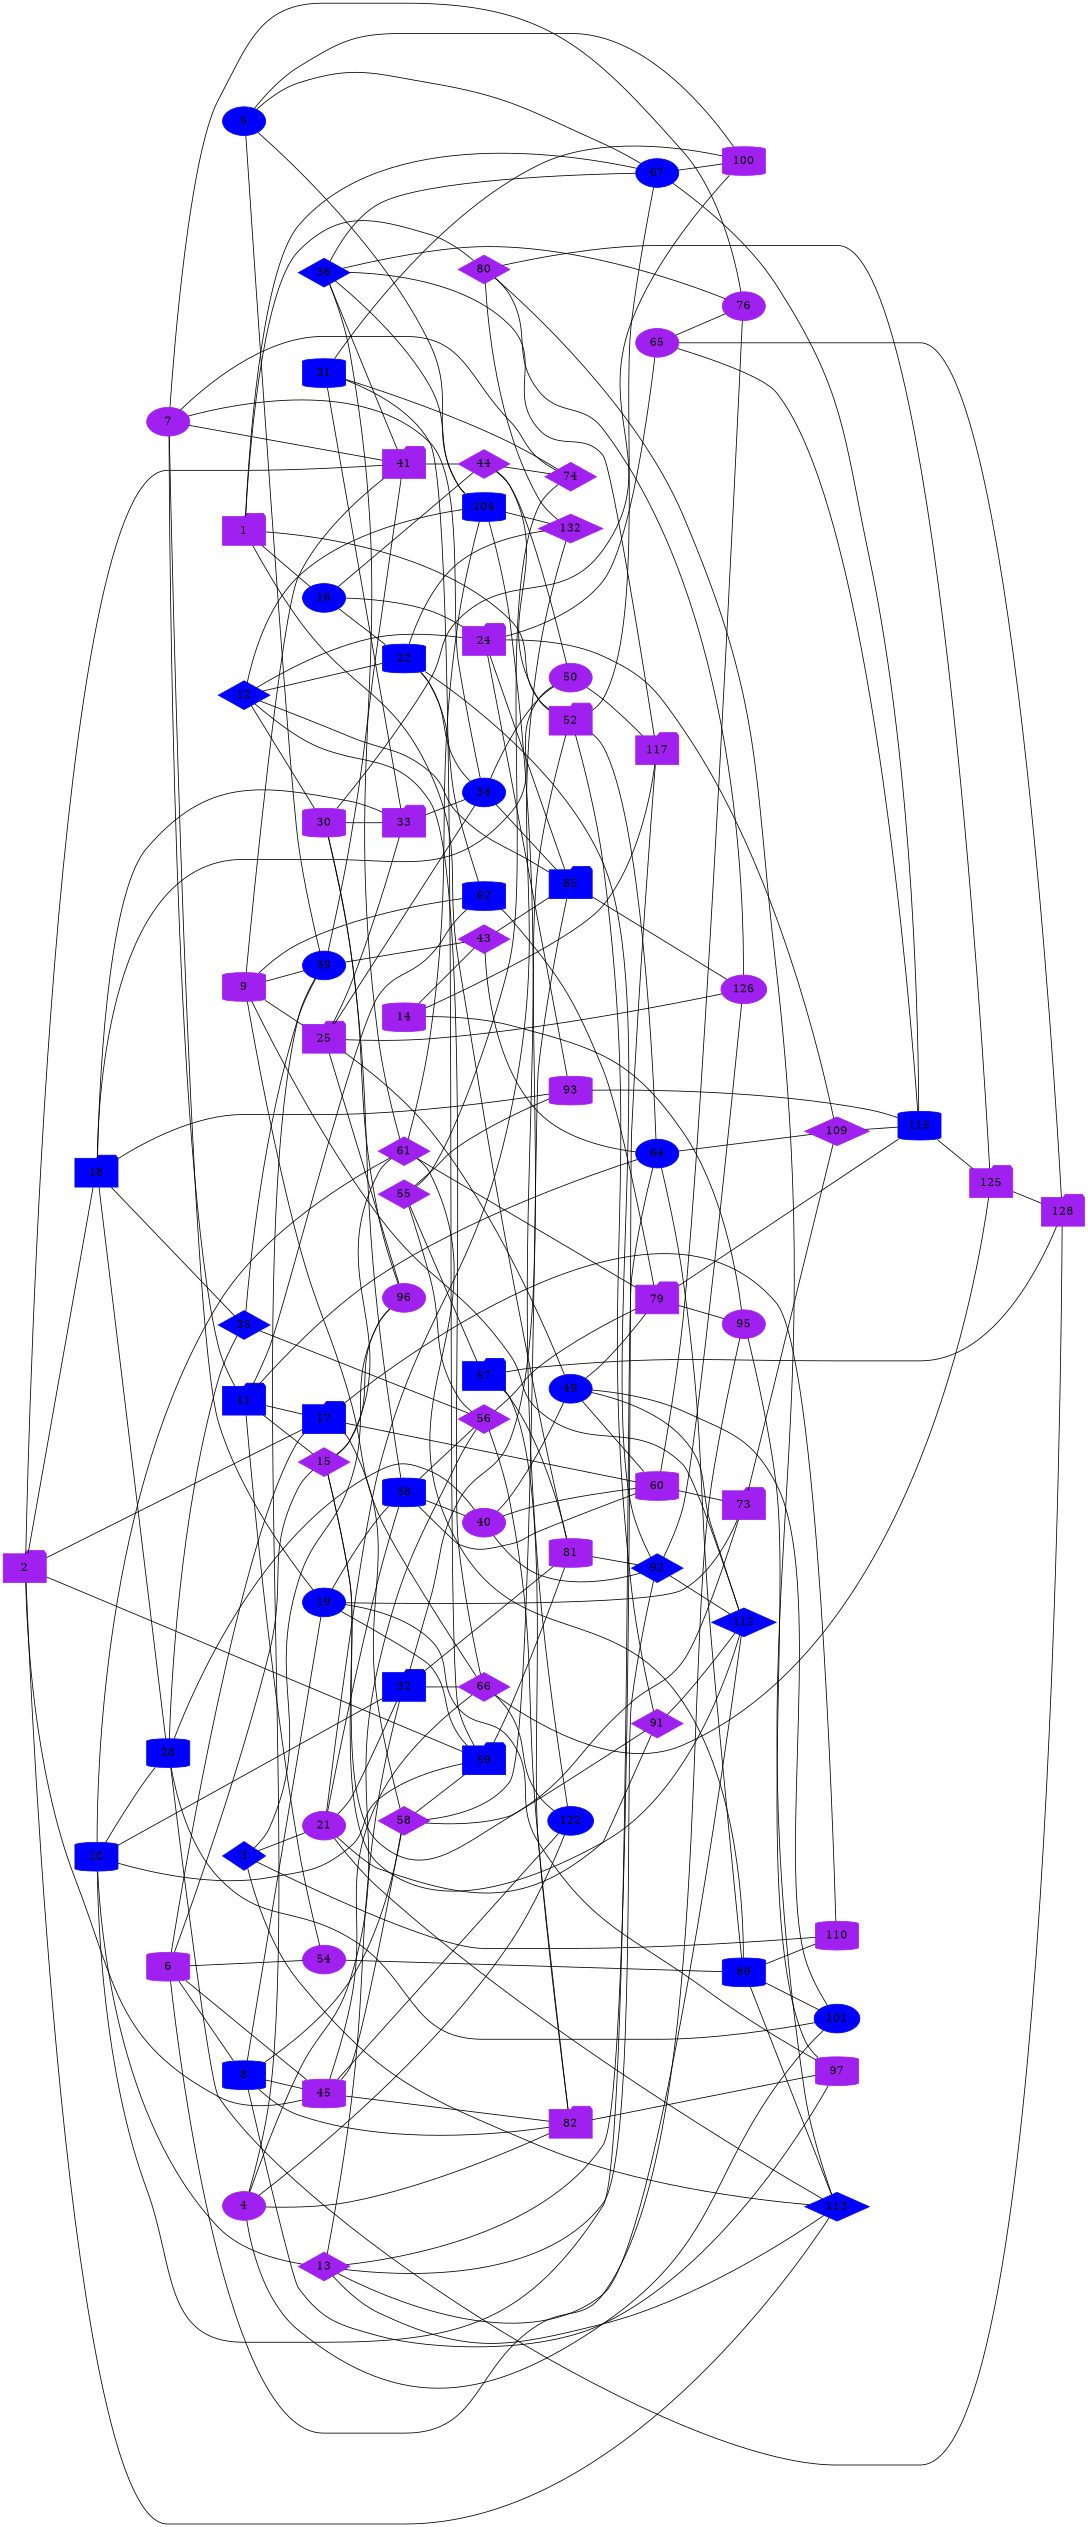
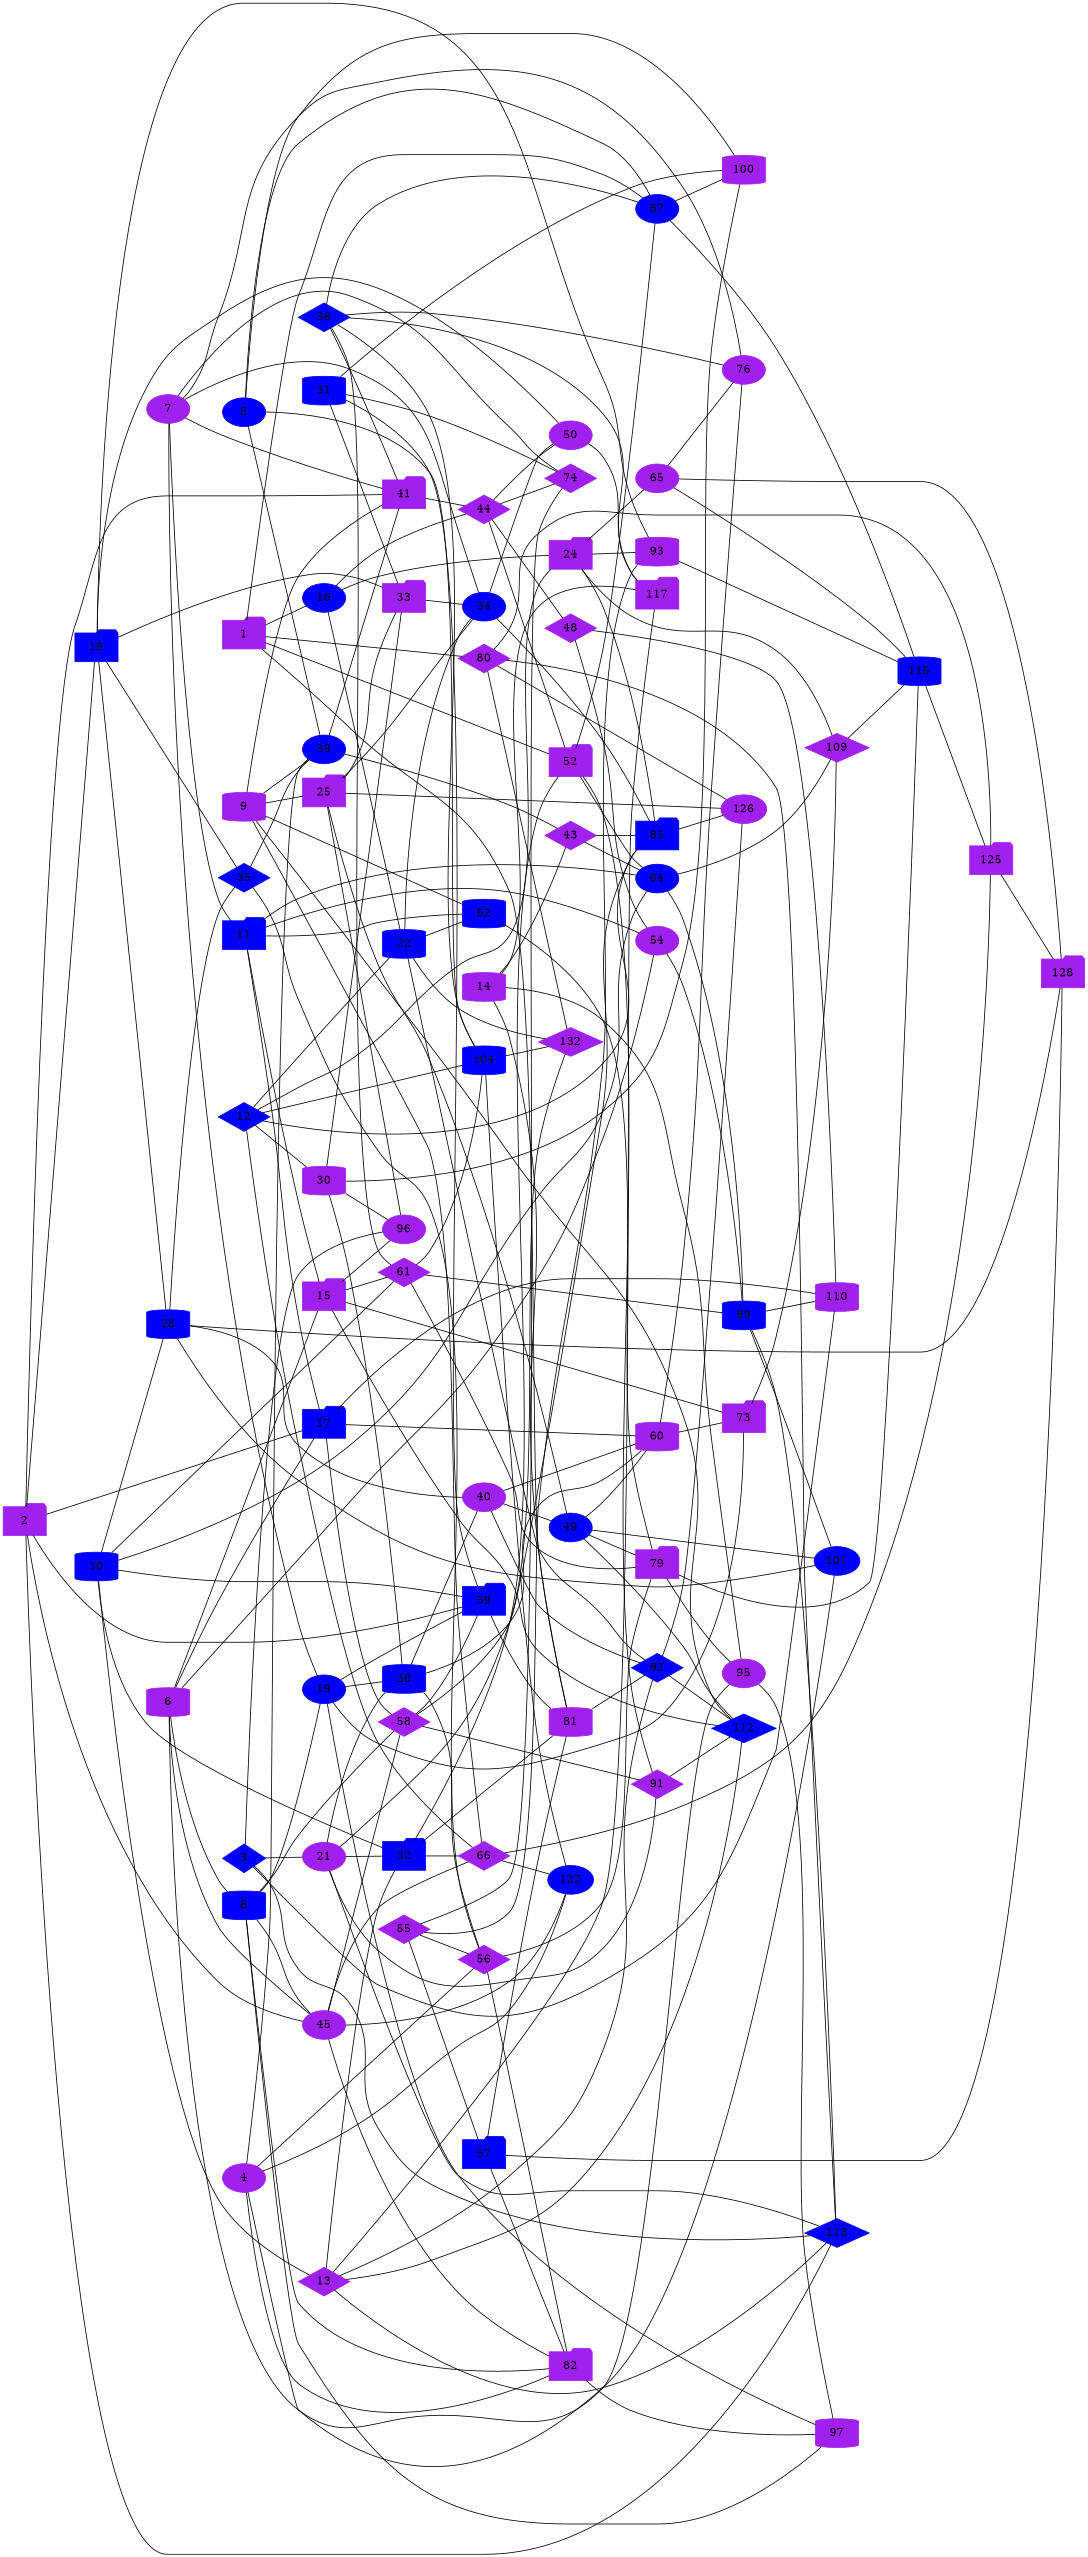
  graph {
    rankdir=LR
    node [color=purple shape=ellipse style=filled]
    1 [shape=folder super="+131"]
    16 [color=blue]
    52 [shape=folder super="+124"]
    67 [color=blue super="+77"]
    80 [shape=diamond]
    81 [shape=cylinder super="+90"]
    22 [color=blue shape=cylinder super="+134"]
    24 [shape=folder super="+53"]
    44 [shape=diamond super="+129"]
    64 [color=blue super="+78"]
    91 [shape=diamond]
    100 [shape=cylinder]
    115 [color=blue shape=cylinder super="+130"]
    126
    113 [color=blue shape=diamond super="+118"]
    132 [shape=diamond]
    125 [shape=folder]
    92 [color=blue shape=diamond super="+102"]
    2 [shape=folder super="+37"]
    17 [color=blue shape=folder super="+69"]
    18 [color=blue shape=folder super="+23"]
    41 [shape=folder super="+71"]
    59 [color=blue shape=folder super="+107"]
-   45 [shape=cylinder super="+94"]
+   45 [super="+94"]
    4 [super="+106"]
    39 [color=blue super="+46"]
    56 [shape=diamond super="+105"]
    82 [shape=folder super="+84"]
    101 [color=blue]
    122 [color=blue]
    110 [shape=cylinder]
    58 [shape=diamond super="+121"]
    60 [shape=cylinder super="+114"]
    28 [color=blue shape=cylinder super="+108"]
    33 [shape=folder super="+68"]
    35 [color=blue shape=diamond]
    50
    93 [shape=cylinder]
    21 [super="+88"]
    32 [color=blue shape=folder super="+120"]
    38 [color=blue shape=cylinder super="+42"]
    3 [color=blue shape=diamond]
    96
    43 [shape=diamond]
    79 [shape=folder super="+111"]
    97 [shape=cylinder]
    5 [color=blue]
    104 [color=blue shape=cylinder super="+116"]
    6 [shape=cylinder super="+83"]
    8 [color=blue shape=cylinder super="+119"]
-   15 [shape=diamond super="+29"]
+   15 [shape=folder super="+29"]
    54
    95
    19 [color=blue super="+123"]
    112 [color=blue shape=diamond super="+127"]
    61 [shape=diamond super="+86"]
    73 [shape=folder]
    66 [shape=diamond super="+135"]
    89 [color=blue shape=cylinder super="+98"]
    7 [super="+26"]
    11 [color=blue shape=folder super="+20"]
    34 [color=blue super="+103"]
    74 [shape=diamond]
    76
    62 [color=blue shape=cylinder]
    85 [color=blue shape=folder super="+87"]
    9 [shape=cylinder super="+51"]
    25 [shape=folder super="+63"]
    49 [color=blue super="+72"]
    10 [color=blue shape=cylinder super="+47"]
    13 [shape=diamond super="+133"]
    117 [shape=folder]
    40 [super="+75"]
    128 [shape=folder]
    109 [shape=diamond]
    12 [color=blue shape=diamond super="+27"]
    30 [shape=cylinder super="+70"]
    65
    14 [shape=cylinder]
+   48 [shape=diamond]
    31 [color=blue shape=cylinder]
    36 [color=blue shape=diamond super="+99"]
    55 [shape=diamond]
    57 [color=blue shape=folder]
    1 -- 16
    1 -- 52
    1 -- 67
    1 -- 80
    1 -- 81
    16 -- 22
    16 -- 24
    16 -- 44
    52 -- 67
    52 -- 64
    52 -- 91
    67 -- 100
    67 -- 115
    80 -- 126
    80 -- 113
    80 -- 132
    80 -- 125
    81 -- 92
    22 -- 132
    22 -- 92
    22 -- 34
    22 -- 62
    24 -- 93
    24 -- 85
    24 -- 109
    24 -- 65
    44 -- 52
    44 -- 50
    44 -- 74
+   44 -- 48
    64 -- 89
    64 -- 109
    91 -- 112
    115 -- 125
    125 -- 128
    92 -- 126
    92 -- 112
    2 -- 113
    2 -- 17
    2 -- 18
    2 -- 41
    2 -- 59
    2 -- 45
    17 -- 110
    17 -- 58
    17 -- 60
    18 -- 28
    18 -- 33
    18 -- 35
    18 -- 50
    18 -- 93
    41 -- 44
    59 -- 81
    45 -- 82
    45 -- 122
    45 -- 58
    45 -- 66
    4 -- 39
    4 -- 56
    4 -- 82
    4 -- 101
    4 -- 122
    39 -- 41
    39 -- 43
    56 -- 82
    56 -- 79
    82 -- 97
    58 -- 91
    58 -- 59
    58 -- 85
    60 -- 73
    60 -- 76
    28 -- 101
    28 -- 35
    28 -- 40
    28 -- 128
    33 -- 34
    35 -- 39
    35 -- 56
    50 -- 117
    93 -- 115
    21 -- 91
    21 -- 113
    21 -- 132
    21 -- 32
    21 -- 38
    32 -- 52
    32 -- 81
    32 -- 66
    38 -- 56
    38 -- 60
    38 -- 40
    3 -- 113
    3 -- 110
    3 -- 21
    3 -- 96
    43 -- 64
    43 -- 85
    79 -- 115
    79 -- 95
    5 -- 67
    5 -- 100
    5 -- 39
    5 -- 104
    104 -- 132
    104 -- 122
    6 -- 17
    6 -- 45
    6 -- 8
    6 -- 15
    6 -- 54
    6 -- 95
    8 -- 45
    8 -- 82
    8 -- 58
    8 -- 97
    8 -- 19
    15 -- 96
    15 -- 112
    15 -- 61
    15 -- 73
    54 -- 89
    95 -- 97
    19 -- 59
    19 -- 38
    19 -- 97
    19 -- 73
    61 -- 79
    61 -- 104
    61 -- 89
    73 -- 109
    66 -- 125
    66 -- 122
    89 -- 113
    89 -- 101
    89 -- 110
    7 -- 41
    7 -- 19
    7 -- 11
    7 -- 34
    7 -- 74
    7 -- 76
    11 -- 64
    11 -- 17
    11 -- 15
    11 -- 54
    11 -- 62
    34 -- 50
    34 -- 85
    62 -- 79
    85 -- 126
    9 -- 41
    9 -- 39
    9 -- 112
    9 -- 66
    9 -- 62
    9 -- 25
    25 -- 126
    25 -- 33
    25 -- 96
    25 -- 34
    25 -- 49
    49 -- 101
    49 -- 60
    49 -- 79
    49 -- 112
    10 -- 64
    10 -- 59
    10 -- 28
    10 -- 32
    10 -- 61
    10 -- 13
    13 -- 113
    13 -- 92
    13 -- 32
    13 -- 112
    13 -- 117
    40 -- 92
    40 -- 60
    40 -- 49
    109 -- 115
    12 -- 22
    12 -- 24
    12 -- 104
    12 -- 66
    12 -- 85
    12 -- 30
    30 -- 100
    30 -- 33 [weight=2]
    30 -- 38
    30 -- 96
    65 -- 115
    65 -- 76
    65 -- 128
+   14 -- 81
    14 -- 43
    14 -- 95
    14 -- 117
+   48 -- 110
+   48 -- 54
    31 -- 100
    31 -- 59
    31 -- 33
    31 -- 74
    36 -- 67
    36 -- 41
    36 -- 104
    36 -- 61
    36 -- 76
    36 -- 117
    55 -- 56
    55 -- 93
    55 -- 74
    55 -- 57
    57 -- 81
    57 -- 82
    57 -- 128
  }
